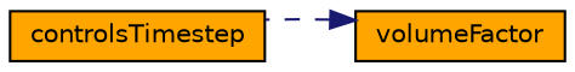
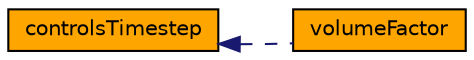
  digraph {
    rankdir=LR
    node [color=black fillcolor=orange fontname=Helvetica fontsize=10 shape=record style=filled]
    n1 [fontcolor=black height=0.2 label=controlsTimestep width=0.4]
    n2 [height=0.2 label=volumeFactor width=0.4]
-   n2 -> n1 [color=midnightblue dir=back fontname=Helvetica fontsize=10 labelfontname=Helvetica labelfontsize=10 style=dashed]
+   n1 -> n2 [color=midnightblue dir=back fontname=Helvetica fontsize=10 labelfontname=Helvetica labelfontsize=10 style=dashed]
  }
